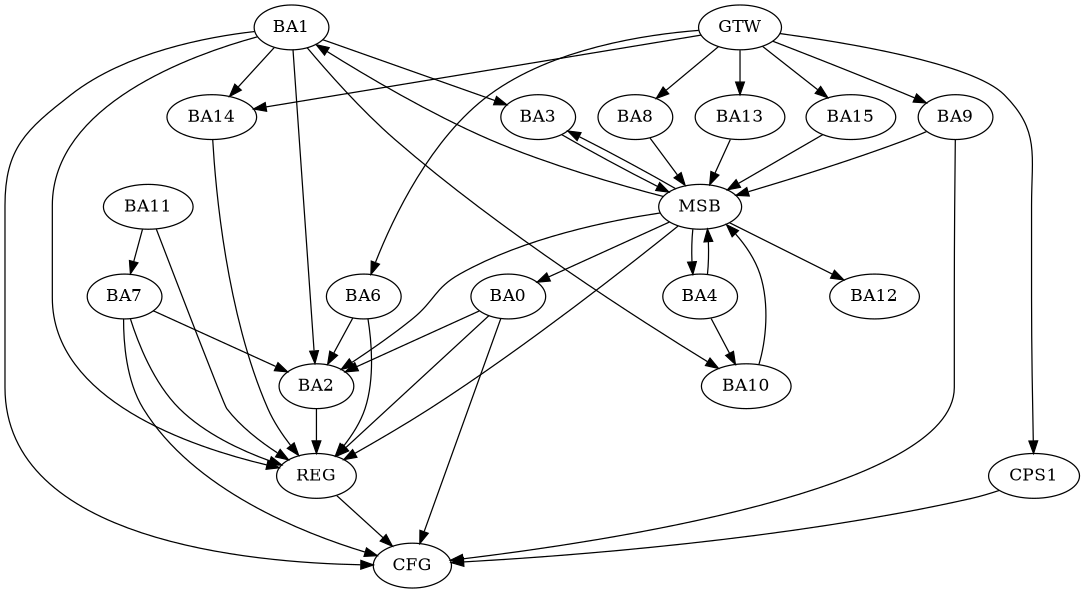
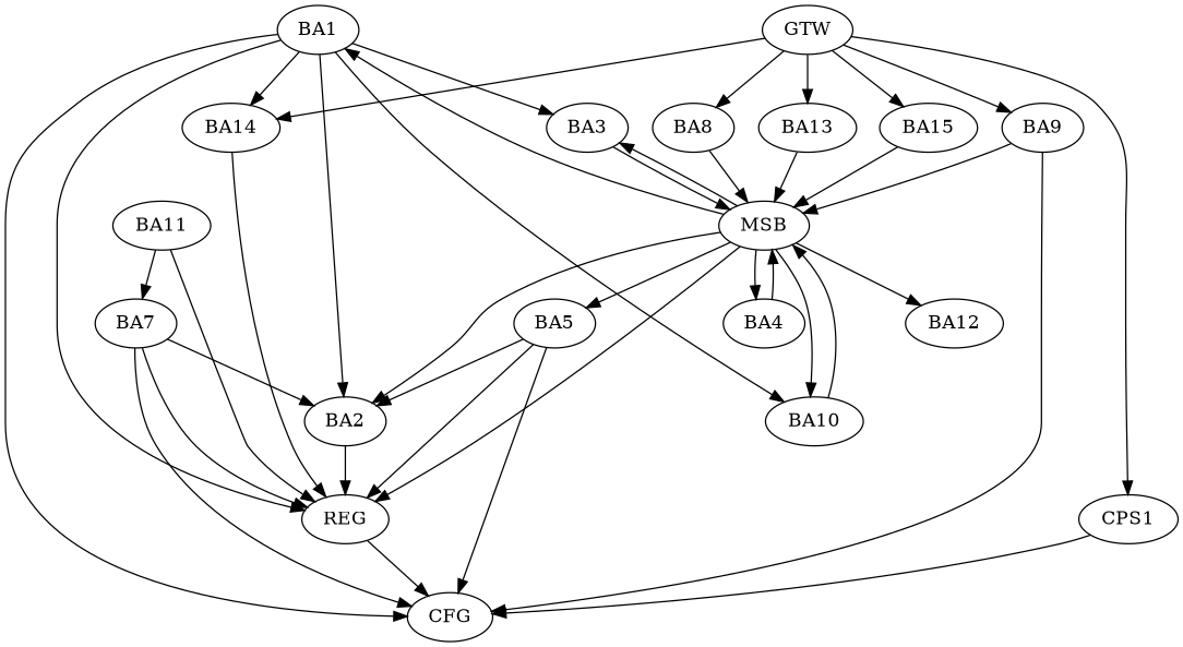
  strict digraph {
    n1 [label=BA1]
    n2 [label=BA2]
    n3 [label=BA3]
    n4 [label=BA10]
    n5 [label=BA14]
    n6 [label=REG]
    n7 [label=CFG]
    n8 [label=MSB]
    n9 [label=BA4]
-   n10 [label=BA0]
+   n10 [label=BA5]
    n11 [label=BA12]
-   n12 [label=BA6]
    n13 [label=BA7]
    n14 [label=BA8]
    n15 [label=BA9]
    n16 [label=BA11]
    n17 [label=BA13]
    n18 [label=BA15]
    n19 [label=CPS1]
    n20 [label=GTW]
    n1 -> n2
    n1 -> n3
    n1 -> n4
    n1 -> n5
    n1 -> n6
    n1 -> n7
    n2 -> n6
    n3 -> n8
    n4 -> n8
    n5 -> n6
    n6 -> n7
    n8 -> n1
    n8 -> n2
    n8 -> n3
-   n9 -> n4
+   n8 -> n4
    n8 -> n6
    n8 -> n9
    n8 -> n10
    n8 -> n11
    n9 -> n8
    n10 -> n2
    n10 -> n6
    n10 -> n7
-   n12 -> n2
-   n12 -> n6
    n13 -> n2
    n13 -> n6
    n13 -> n7
    n14 -> n8
    n15 -> n7
    n15 -> n8
    n16 -> n6
    n16 -> n13
    n17 -> n8
    n18 -> n8
    n19 -> n7
    n20 -> n5
-   n20 -> n12
    n20 -> n14
    n20 -> n15
    n20 -> n17
    n20 -> n18
    n20 -> n19
  }
